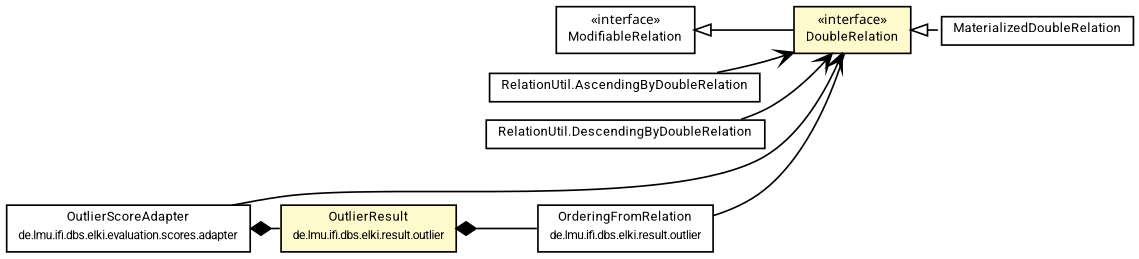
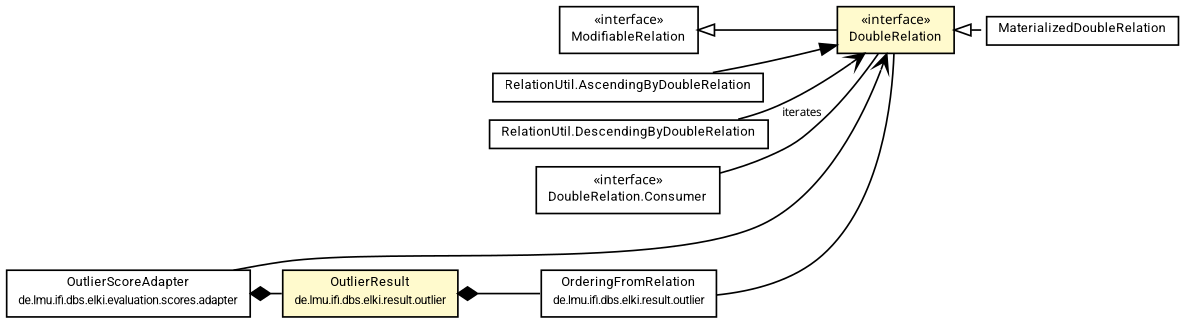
  digraph {
    fontname="Noto Sans"
    nodesep=0.15
    rankdir=LR
    ranksep=0.25
    node [fontcolor=black fontname="Noto Sans" fontsize=8 margin=0 shape=plaintext]
    edge [color=black fontname="Noto Sans" fontsize=7 labelfontname=Roboto labelfontsize=7 weight=1 arrowhead=none]
    n1 [height=0 label=<<table title="de.lmu.ifi.dbs.elki.database.relation.ModifiableRelation" border="0" cellborder="1" cellspacing="0" cellpadding="2" href="ModifiableRelation.html" target="_parent"> 		<tr><td><table border="0" cellspacing="0" cellpadding="1"> 		<tr><td align="center" balign="center"> &#171;interface&#187; </td></tr> 		<tr><td align="center" balign="center"> <font face="Roboto">ModifiableRelation</font> </td></tr> 		</table></td></tr> 		</table>> width=0]
    n2 [height=0 label=<<table title="de.lmu.ifi.dbs.elki.database.relation.DoubleRelation" border="0" cellborder="1" cellspacing="0" cellpadding="2" bgcolor="lemonChiffon" href="DoubleRelation.html" target="_parent"> 		<tr><td><table border="0" cellspacing="0" cellpadding="1"> 		<tr><td align="center" balign="center"> &#171;interface&#187; </td></tr> 		<tr><td align="center" balign="center"> <font face="Roboto">DoubleRelation</font> </td></tr> 		</table></td></tr> 		</table>> width=0]
    n3 [height=0 label=<<table title="de.lmu.ifi.dbs.elki.database.relation.MaterializedDoubleRelation" border="0" cellborder="1" cellspacing="0" cellpadding="2" href="MaterializedDoubleRelation.html" target="_parent"> 		<tr><td><table border="0" cellspacing="0" cellpadding="1"> 		<tr><td align="center" balign="center"> <font face="Roboto">MaterializedDoubleRelation</font> </td></tr> 		</table></td></tr> 		</table>> width=0]
    n4 [height=0 label=<<table title="de.lmu.ifi.dbs.elki.database.relation.RelationUtil.AscendingByDoubleRelation" border="0" cellborder="1" cellspacing="0" cellpadding="2" href="RelationUtil.AscendingByDoubleRelation.html" target="_parent"> 		<tr><td><table border="0" cellspacing="0" cellpadding="1"> 		<tr><td align="center" balign="center"> <font face="Roboto">RelationUtil.AscendingByDoubleRelation</font> </td></tr> 		</table></td></tr> 		</table>> width=0]
    n5 [height=0 label=<<table title="de.lmu.ifi.dbs.elki.database.relation.RelationUtil.DescendingByDoubleRelation" border="0" cellborder="1" cellspacing="0" cellpadding="2" href="RelationUtil.DescendingByDoubleRelation.html" target="_parent"> 		<tr><td><table border="0" cellspacing="0" cellpadding="1"> 		<tr><td align="center" balign="center"> <font face="Roboto">RelationUtil.DescendingByDoubleRelation</font> </td></tr> 		</table></td></tr> 		</table>> width=0]
+   n6 [height=0 label=<<table title="de.lmu.ifi.dbs.elki.database.relation.DoubleRelation.Consumer" border="0" cellborder="1" cellspacing="0" cellpadding="2" href="DoubleRelation.Consumer.html" target="_parent"> 		<tr><td><table border="0" cellspacing="0" cellpadding="1"> 		<tr><td align="center" balign="center"> &#171;interface&#187; </td></tr> 		<tr><td align="center" balign="center"> <font face="Roboto">DoubleRelation.Consumer</font> </td></tr> 		</table></td></tr> 		</table>> width=0]
    n7 [height=0 label=<<table title="de.lmu.ifi.dbs.elki.result.outlier.OutlierResult" border="0" cellborder="1" cellspacing="0" cellpadding="2" bgcolor="LemonChiffon" href="../../result/outlier/OutlierResult.html" target="_parent"> 		<tr><td><table border="0" cellspacing="0" cellpadding="1"> 		<tr><td align="center" balign="center"> <font face="Roboto">OutlierResult</font> </td></tr> 		<tr><td align="center" balign="center"> <font face="Roboto" point-size="7.0">de.lmu.ifi.dbs.elki.result.outlier</font> </td></tr> 		</table></td></tr> 		</table>> width=0]
    n8 [height=0 label=<<table title="de.lmu.ifi.dbs.elki.result.outlier.OrderingFromRelation" border="0" cellborder="1" cellspacing="0" cellpadding="2" href="../../result/outlier/OrderingFromRelation.html" target="_parent"> 		<tr><td><table border="0" cellspacing="0" cellpadding="1"> 		<tr><td align="center" balign="center"> <font face="Roboto">OrderingFromRelation</font> </td></tr> 		<tr><td align="center" balign="center"> <font face="Roboto" point-size="7.0">de.lmu.ifi.dbs.elki.result.outlier</font> </td></tr> 		</table></td></tr> 		</table>> width=0]
    n9 [height=0 label=<<table title="de.lmu.ifi.dbs.elki.evaluation.scores.adapter.OutlierScoreAdapter" border="0" cellborder="1" cellspacing="0" cellpadding="2" href="../../evaluation/scores/adapter/OutlierScoreAdapter.html" target="_parent"> 		<tr><td><table border="0" cellspacing="0" cellpadding="1"> 		<tr><td align="center" balign="center"> <font face="Roboto">OutlierScoreAdapter</font> </td></tr> 		<tr><td align="center" balign="center"> <font face="Roboto" point-size="7.0">de.lmu.ifi.dbs.elki.evaluation.scores.adapter</font> </td></tr> 		</table></td></tr> 		</table>> width=0]
    n1 -> n2 [arrowtail=empty dir=back style=solid weight=9 arrowhead=""]
    n2 -> n3 [arrowtail=empty dir=back style=dashed weight=9 arrowhead=""]
-   n4 -> n2 [arrowhead=open]
+   n4 -> n2 [arrowhead=normal]
    n5 -> n2 [arrowhead=open]
+   n6 -> n2 [label=iterates weight=2]
    n7 -> n8 [arrowtail=diamond dir=back weight=6]
    n8 -> n2 [weight=2]
    n9 -> n2 [arrowhead=open]
    n9 -> n7 [arrowtail=diamond dir=back weight=6]
  }
